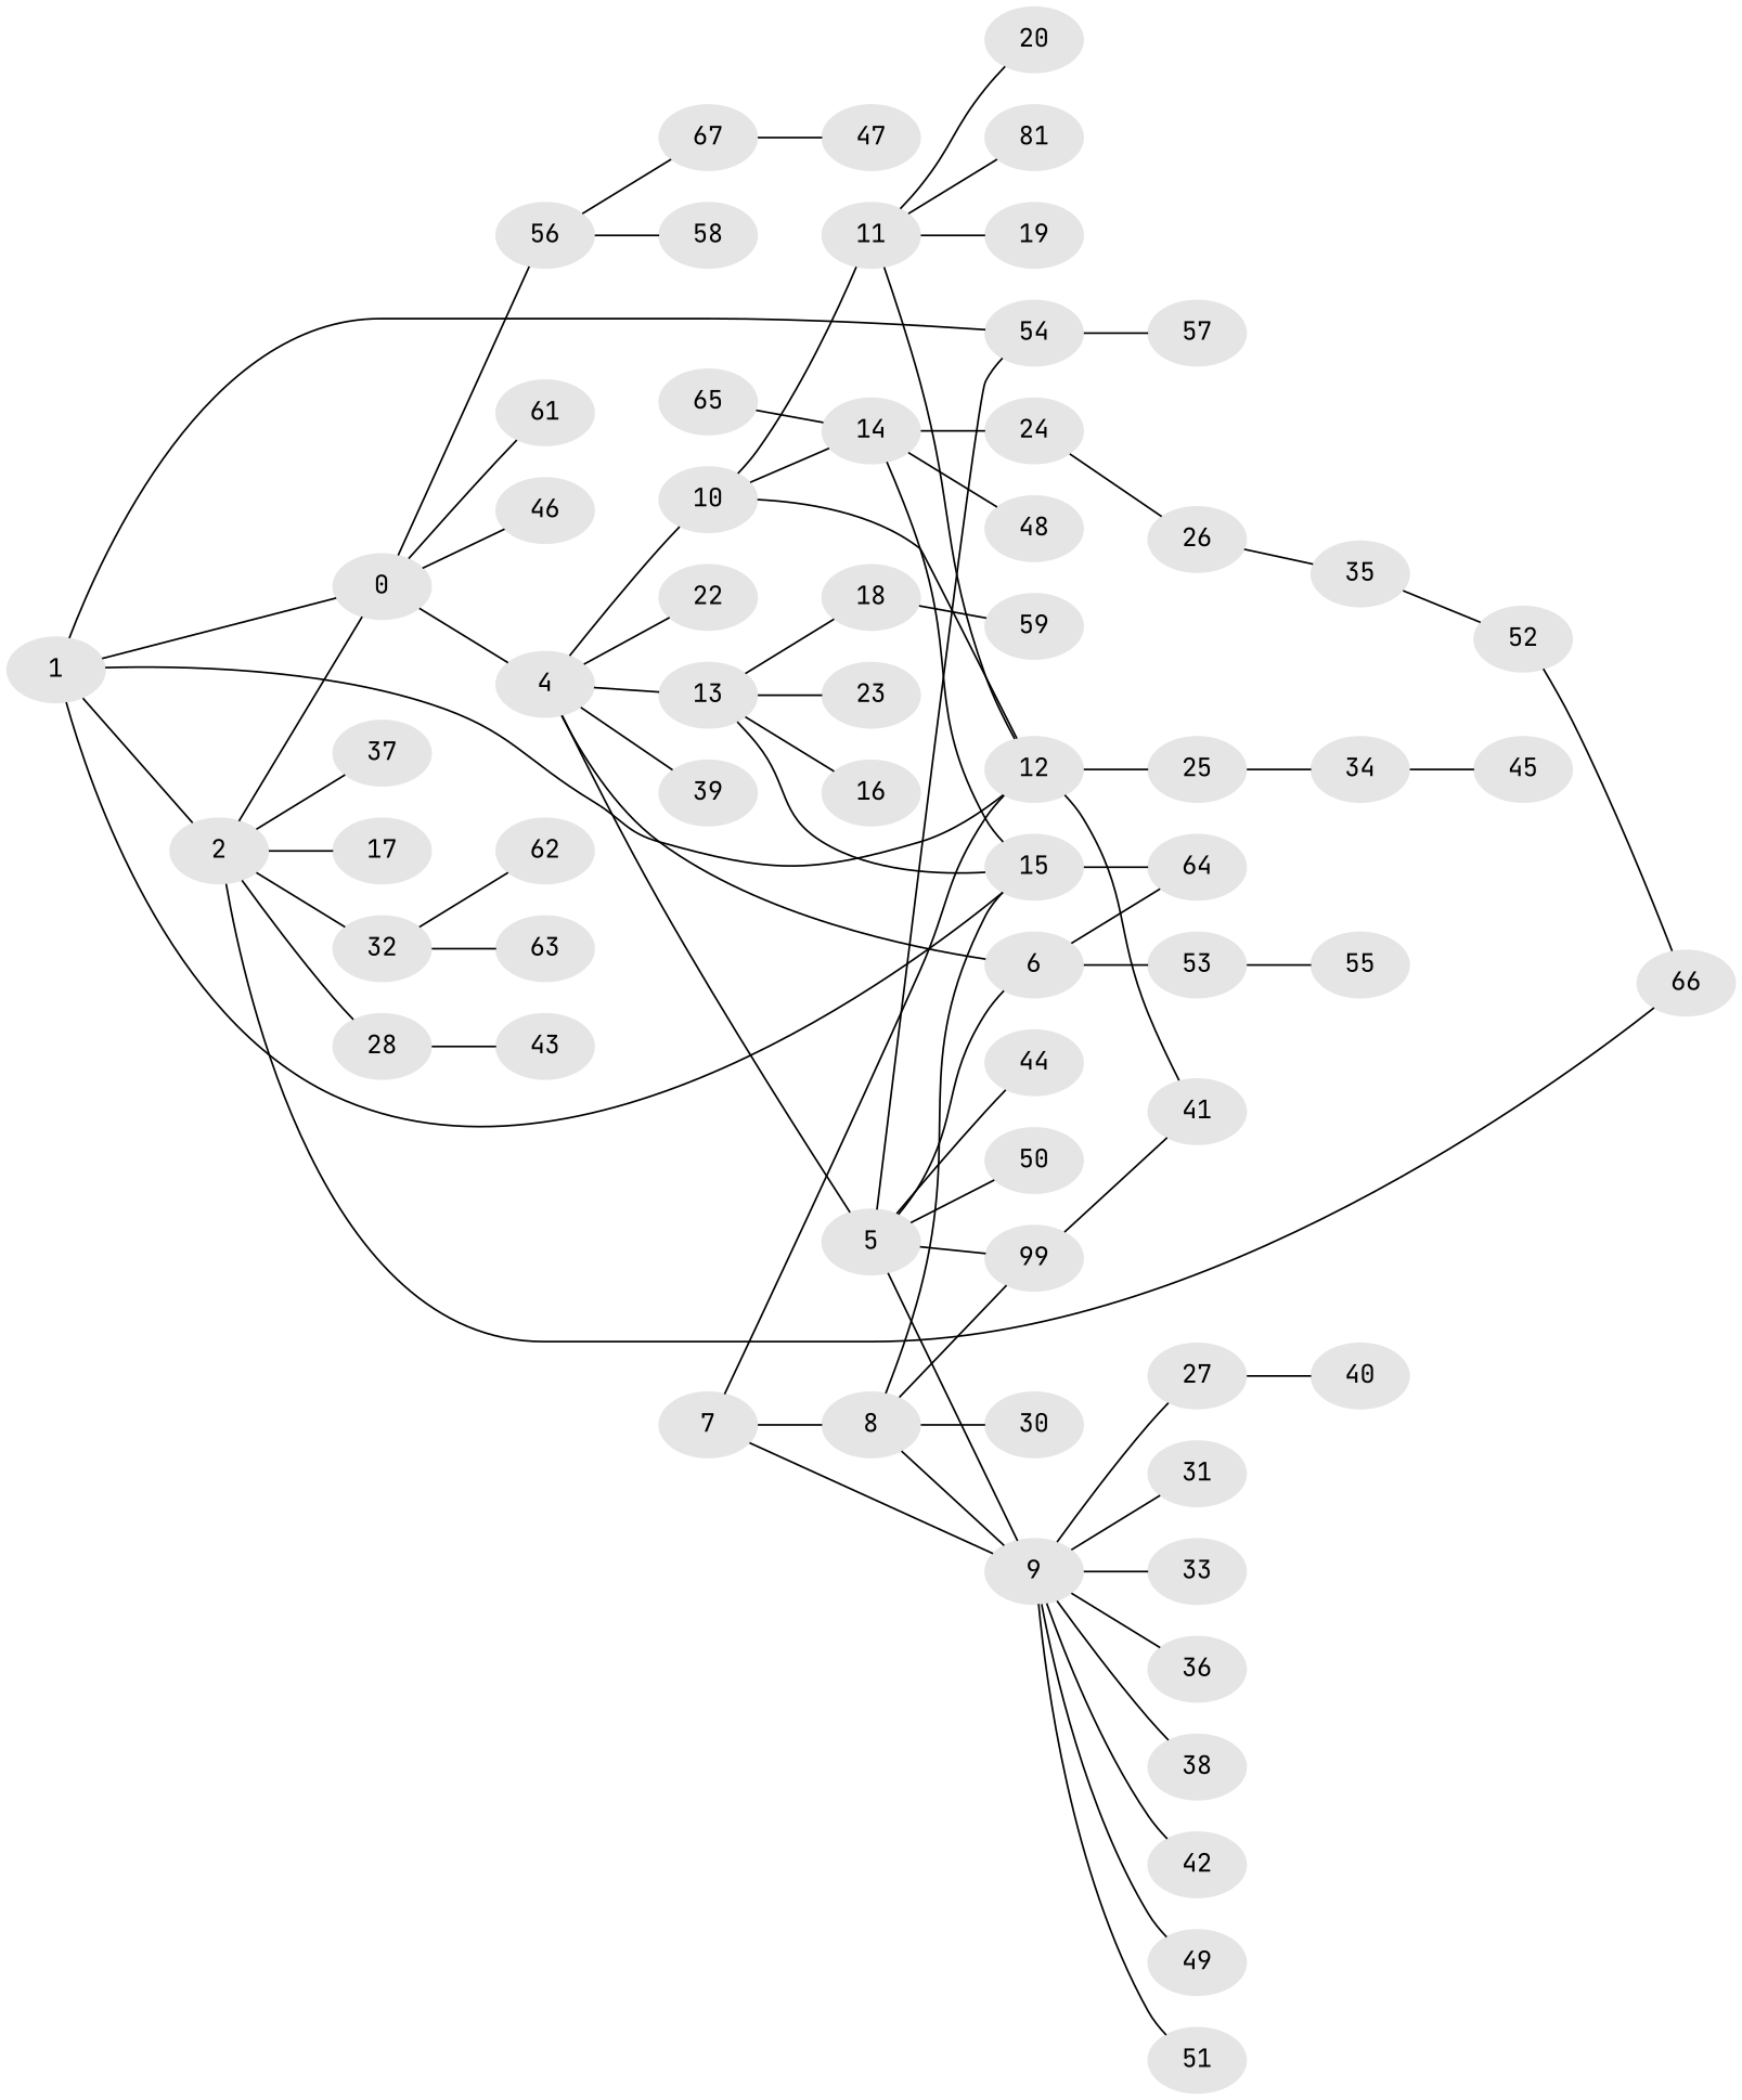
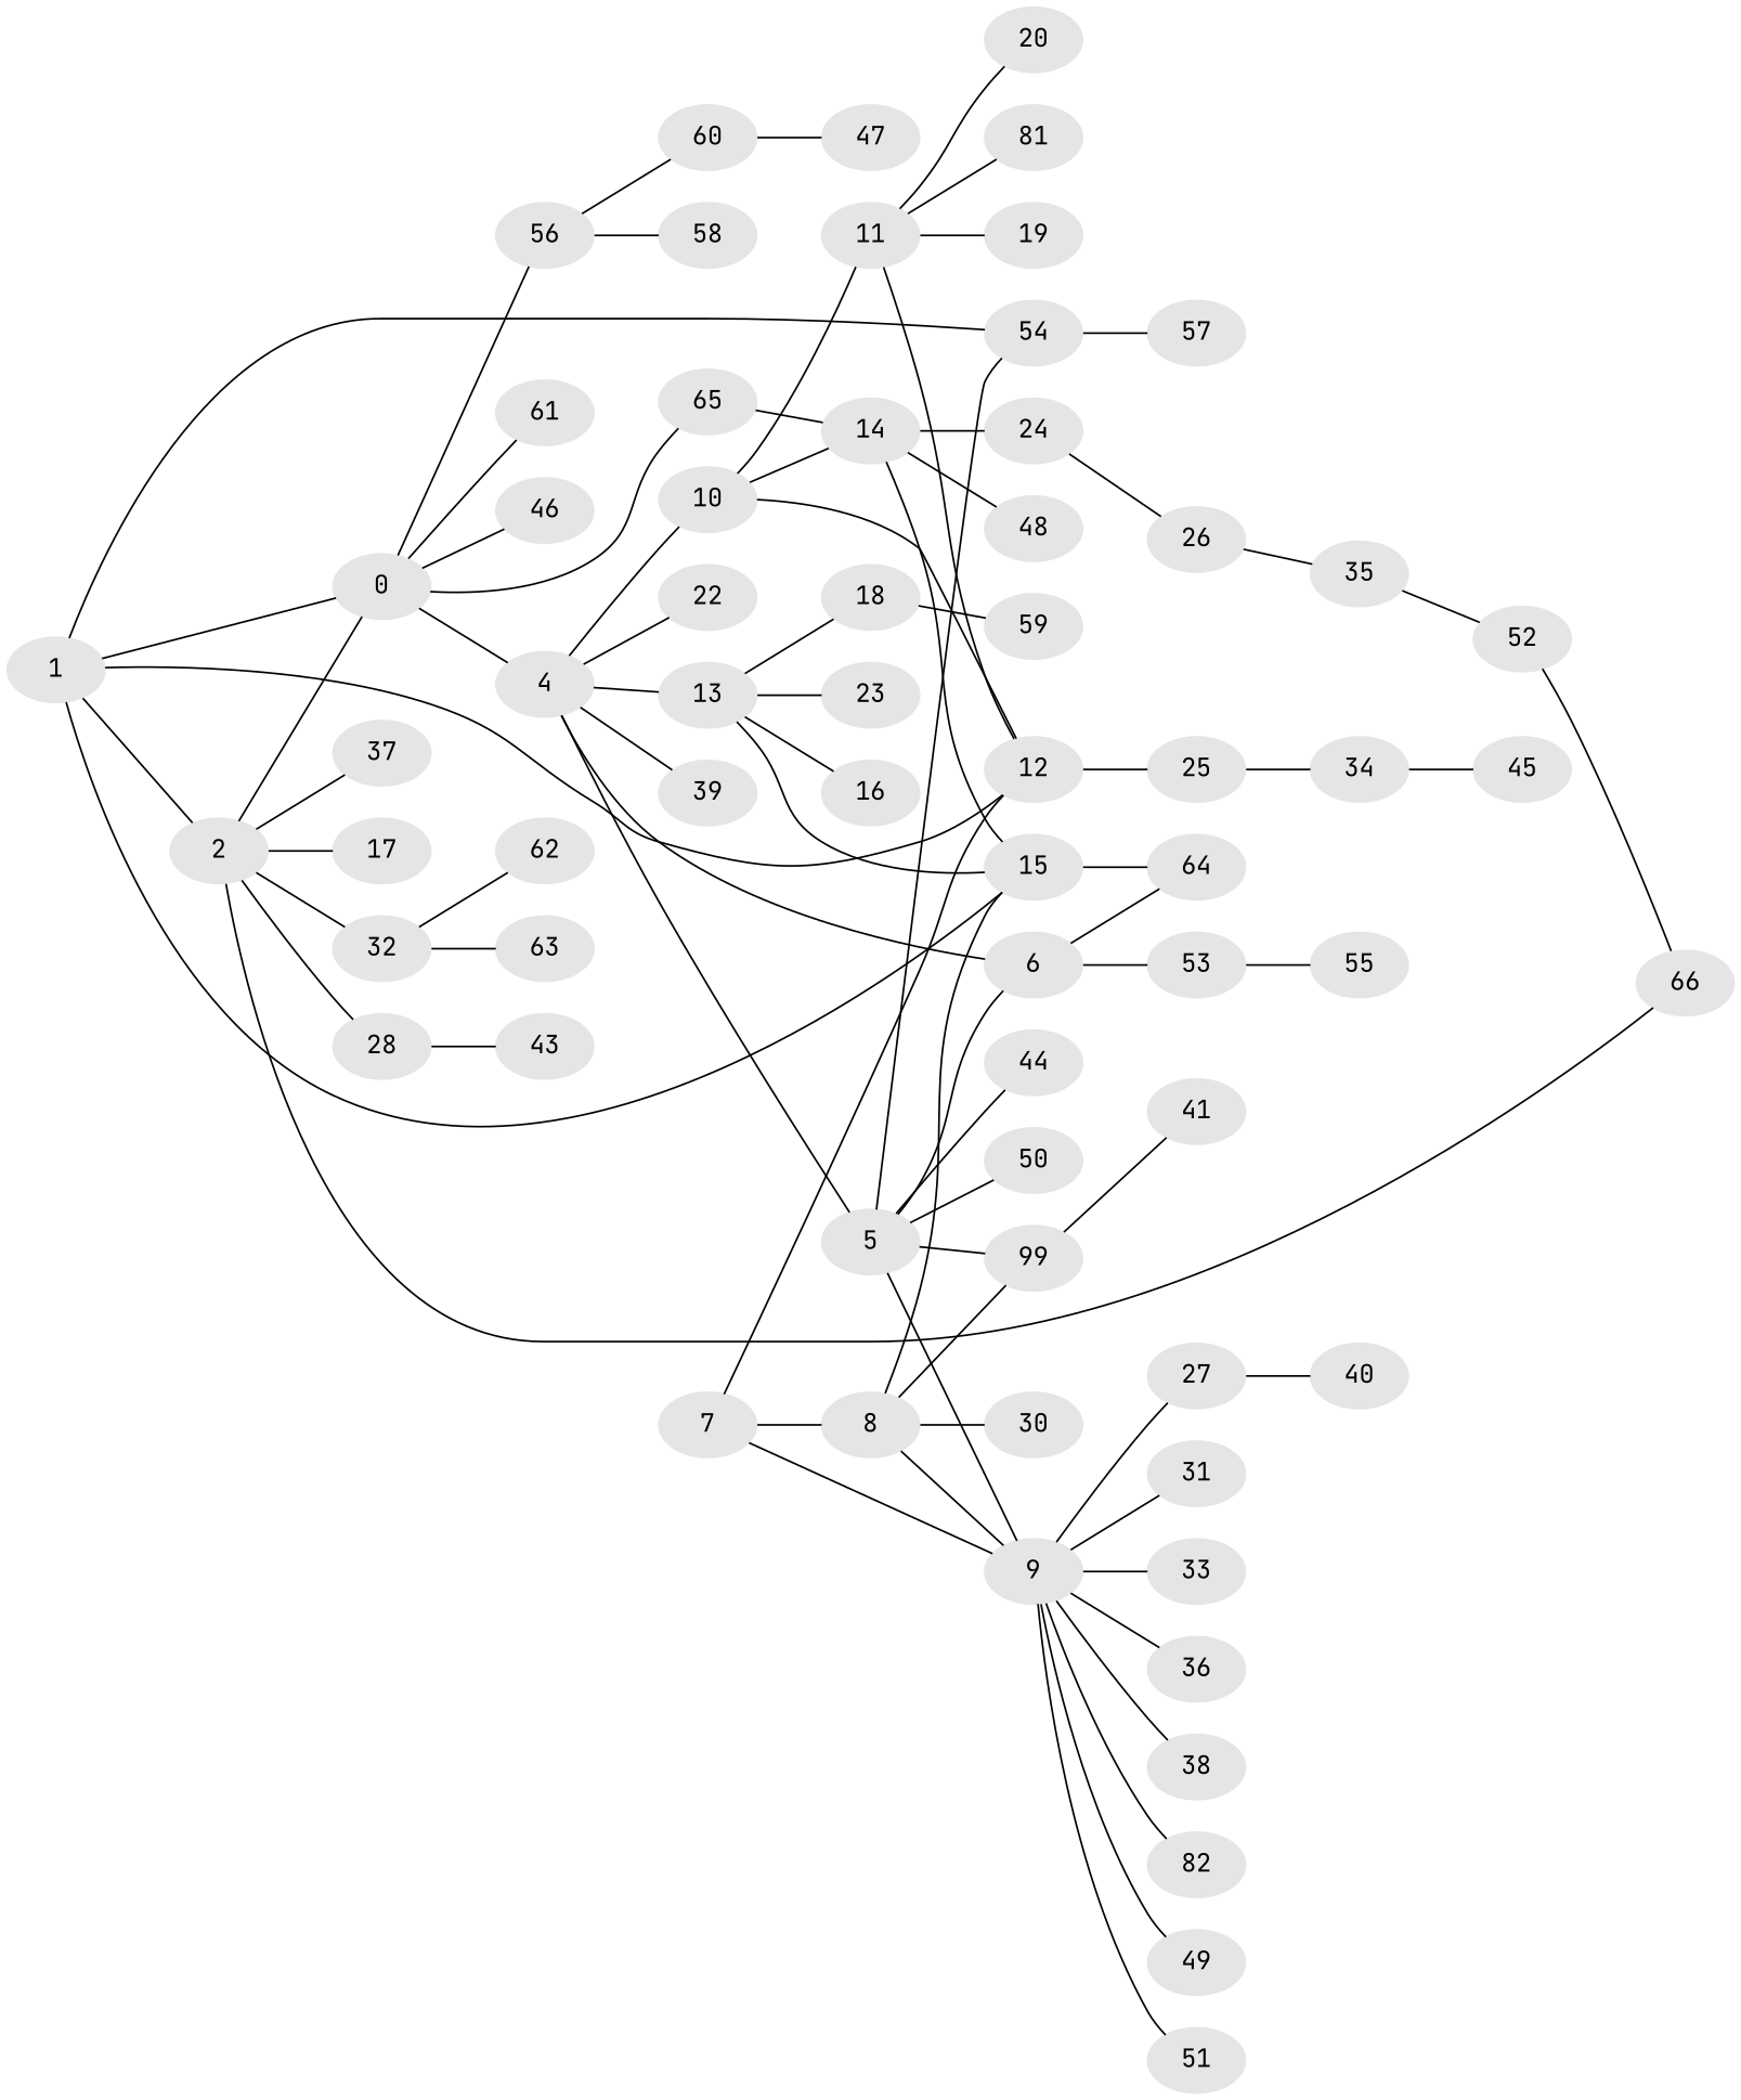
  graph {
    fontname="JetBrains Mono"
    rankdir=LR
    node [color=gray90 fontname="JetBrains Mono" style=filled]
    edge [fontname="JetBrains Mono"]
    1
    2
    n3 [label=0]
    12
    15
    54
    17
    28
    32
    37
    66
    4
    46
    56
    61
    65
    25
    41
    64
    57
    7
    9
    8
    43
    62
    63
    5
    6
    10
    13
    22
    39
    58
-   60 [label=67]
+   60
    14
    n36 [label=99]
    44
    50
    53
    11
    16
    18
    23
    27
    31
    33
    36
    38
-   42
+   42 [label=82]
    49
    51
    55
    30
    26
    35
    40
    19
    20
    n59 [label=81]
    24
    48
    34
    59
    45
    52
    47
    1 -- 2
    1 -- n3
    1 -- 12
    1 -- 15
    1 -- 54
    2 -- n3
    2 -- 17
    2 -- 28
    2 -- 32
    2 -- 37
    2 -- 66
    n3 -- 4
    n3 -- 46
    n3 -- 56
    n3 -- 61
+   n3 -- 65
    12 -- 25
-   12 -- 41
    15 -- 64
    54 -- 57
    28 -- 43
    32 -- 62
    32 -- 63
    4 -- 5
    4 -- 6
    4 -- 10
    4 -- 13
    4 -- 22
    4 -- 39
    56 -- 58
    56 -- 60
    65 -- 14
    25 -- 34
    7 -- 12
    7 -- 9
    7 -- 8
    9 -- 27
    9 -- 31
    9 -- 33
    9 -- 36
    9 -- 38
    9 -- 42
    9 -- 49
    9 -- 51
    8 -- 15
    8 -- 9
    8 -- n36
    8 -- 30
    5 -- 54
    5 -- 9
    5 -- 6
    5 -- n36
    5 -- 44
    5 -- 50
    6 -- 64
    6 -- 53
    10 -- 12
    10 -- 14
    10 -- 11
    13 -- 15
    13 -- 16
    13 -- 18
    13 -- 23
    60 -- 47
    14 -- 15
    14 -- 24
    14 -- 48
    n36 -- 41
    53 -- 55
    11 -- 12
    11 -- 19
    11 -- 20
    11 -- n59
    18 -- 59
    27 -- 40
    26 -- 35
    35 -- 52
    24 -- 26
    34 -- 45
    52 -- 66
  }
